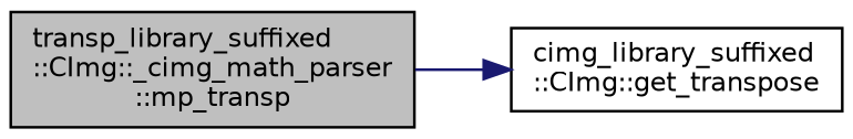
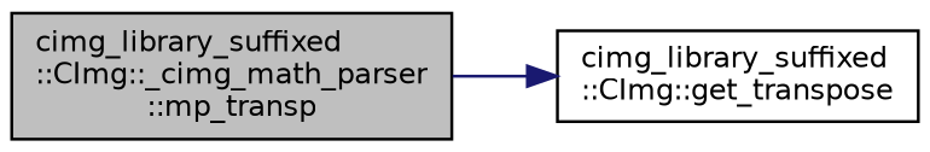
  digraph {
    rankdir=LR
    node [color=black fontname=Helvetica fontsize=10 shape=record style=filled]
-   n1 [fillcolor=grey75 fontcolor=black height=0.2 label="transp_library_suffixed\l::CImg::_cimg_math_parser\l::mp_transp" width=0.4]
+   n1 [fillcolor=grey75 fontcolor=black height=0.2 label="cimg_library_suffixed\l::CImg::_cimg_math_parser\l::mp_transp" width=0.4]
    n2 [fillcolor=white height=0.2 label="cimg_library_suffixed\l::CImg::get_transpose" width=0.4]
    n1 -> n2 [color=midnightblue fontname=Helvetica fontsize=10 labelfontname=Helvetica labelfontsize=10 style=solid]
  }
